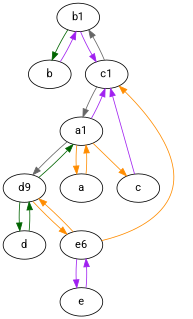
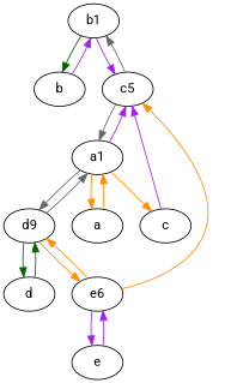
  digraph {
    fontname=Roboto
    node [fontname=Roboto]
    edge [color=purple fontname=Roboto]
    b1
    b
-   c1
+   c1 [label=c5]
    a1
    n5 [label=d9]
    d
    n7 [label=e6]
    c
    e
    a
    b1 -> b [color=darkgreen]
    b1 -> c1
    b -> b1
    c1 -> b1 [color=gray40]
    c1 -> a1 [color=gray40]
    a1 -> c1
    a1 -> n5 [color=gray40]
    a1 -> c [color=darkorange]
    a1 -> a [color=darkorange]
-   n5 -> a1 [color=darkgreen]
+   n5 -> a1 [color=gray40]
    n5 -> d [color=darkgreen]
    n5 -> n7 [color=darkorange]
    d -> n5 [color=darkgreen]
    n7 -> c1 [color=darkorange]
    n7 -> n5 [color=darkorange]
    n7 -> e
    c -> c1
    e -> n7
    a -> a1 [color=darkorange]
  }
